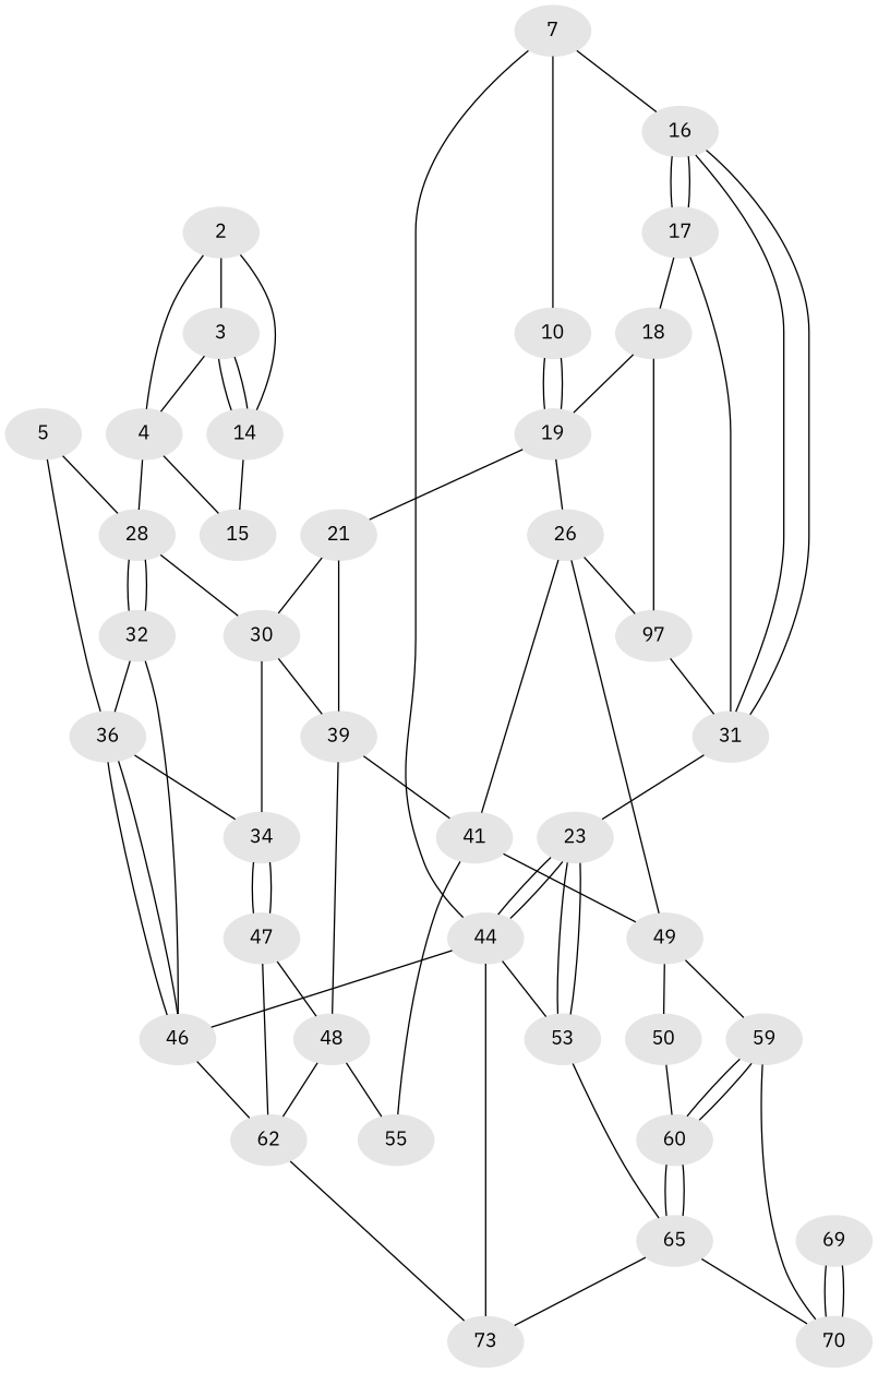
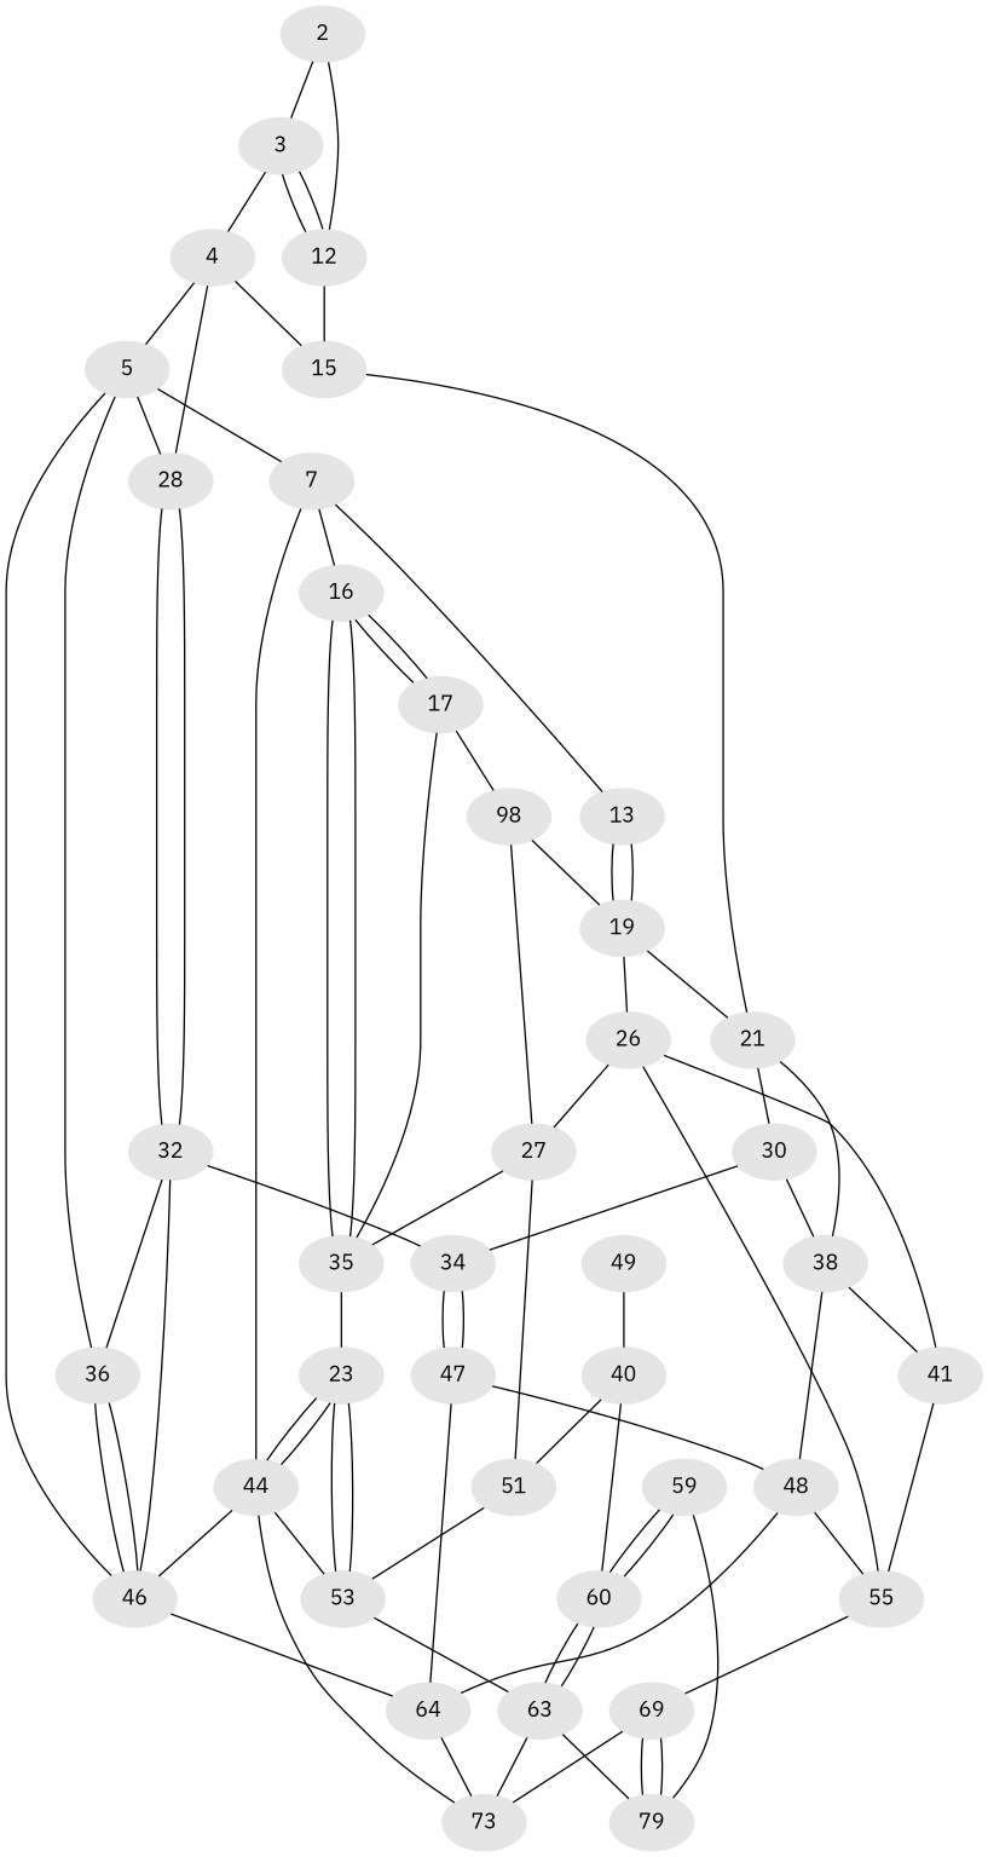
  graph {
    fontname="IBM Plex Sans"
    node [color=gray90 fontname="IBM Plex Sans" style=filled]
    edge [fontname="IBM Plex Sans"]
    2 [super="+11"]
    3
-   12 [super="+13" label=14]
+   12 [super="+13"]
    19 [super="+23"]
-   10
+   10 [label=13]
    4 [super="+14"]
    15 [super="+20"]
    5 [super="+6"]
    28 [super="+29"]
    7 [super="+8"]
    36
    46 [super="+61"]
    21 [super="+22"]
    30 [super="+35"]
    32 [super="+33"]
    16
    44 [super="+45"]
-   62 [super="+63"]
+   62 [super="+63" label=64]
    17 [super="+25"]
-   31 [super="+38"]
+   31 [super="+38" label=35]
    53 [super="+67"]
    73 [super="+74"]
    26 [super="+42"]
-   39 [super="+40"]
-   18 [super="+24"]
+   39 [super="+40" label=38]
+   18 [super="+24" label=98]
    n26 [label=23]
-   27 [super="+37" label=97]
+   27 [super="+37"]
+   51 [super="+52"]
    41 [super="+56"]
    49 [super="+57"]
    34
    48 [super="+54"]
    55 [super="+68"]
-   50 [super="+58"]
+   50 [super="+58" label=40]
    59
    47 [super="+64"]
    69 [super="+72"]
-   65 [super="+66"]
+   65 [super="+66" label=63]
    60
-   70 [super="+71"]
+   70 [super="+71" label=79]
    2 -- 3
    2 -- 12
    3 -- 12
    3 -- 12
    3 -- 4
    12 -- 15 [weight=2]
    19 -- 21
    19 -- 26
    10 -- 19
    10 -- 19
    4 -- 15
-   4 -- 2
+   4 -- 5
    4 -- 28
+   15 -- 21
    5 -- 28
+   5 -- 7
    5 -- 36
-   28 -- 30
+   5 -- 46
    28 -- 32
    28 -- 32
    7 -- 10
    7 -- 16
    7 -- 44
    36 -- 46
    36 -- 46
    46 -- 62
    21 -- 30
    21 -- 39
    30 -- 39
    30 -- 34
    32 -- 36
    32 -- 46
-   36 -- 34
+   32 -- 34
    16 -- 17
    16 -- 17
    16 -- 31
    16 -- 31
    44 -- 46
    44 -- 53
    44 -- 73
    62 -- 73
    17 -- 31
    17 -- 18 [weight=2]
    31 -- n26
    53 -- 65
    26 -- 27
    26 -- 41
-   26 -- 49
+   26 -- 55
    39 -- 41
    39 -- 48
    18 -- 19
    18 -- 27
    n26 -- 44
    n26 -- 44
    n26 -- 53
    n26 -- 53
    27 -- 31
-   41 -- 49
+   27 -- 51
+   51 -- 53
    41 -- 55
    49 -- 50
-   49 -- 59
    34 -- 47
    34 -- 47
    48 -- 62
    48 -- 55
+   55 -- 69
+   50 -- 51 [weight=2]
    50 -- 60
    59 -- 60
    59 -- 60
    59 -- 70
    47 -- 62
    47 -- 48 [weight=2]
+   69 -- 73
    69 -- 70 [weight=2]
    69 -- 70
    65 -- 73
    65 -- 70
    60 -- 65
    60 -- 65
  }
